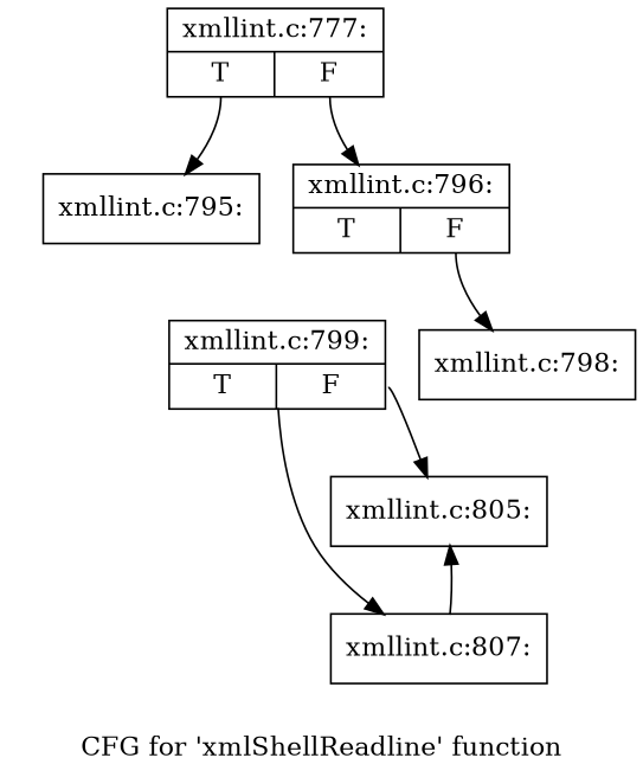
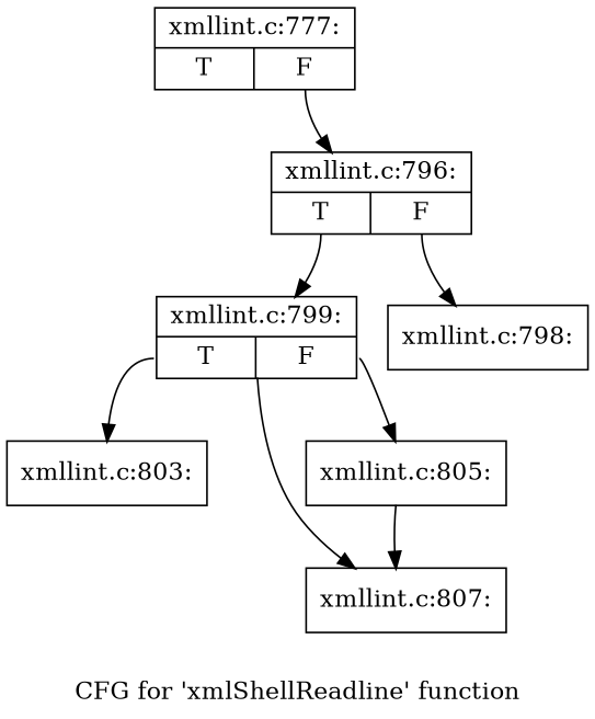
  digraph {
    label="CFG for 'xmlShellReadline' function"
    node [shape=record]
    edge [tailport=s0]
    n1 [label="{xmllint.c:777:|{<s0>T|<s1>F}}"]
-   n2 [label="{xmllint.c:795:}"]
    n3 [label="{xmllint.c:796:|{<s0>T|<s1>F}}"]
    n4 [label="{xmllint.c:799:|{<s0>T|<s1>F}}"]
    n5 [label="{xmllint.c:798:}"]
+   n6 [label="{xmllint.c:803:}"]
    n7 [label="{xmllint.c:805:}"]
    n8 [label="{xmllint.c:807:}"]
-   n1 -> n2
    n1 -> n3 [tailport=s1]
+   n3 -> n4
    n3 -> n5 [tailport=s1]
+   n4 -> n6
    n4 -> n7 [tailport=s1]
    n4 -> n8 [tailport=""]
-   n8 -> n7 [tailport=""]
+   n7 -> n8 [tailport=""]
  }
